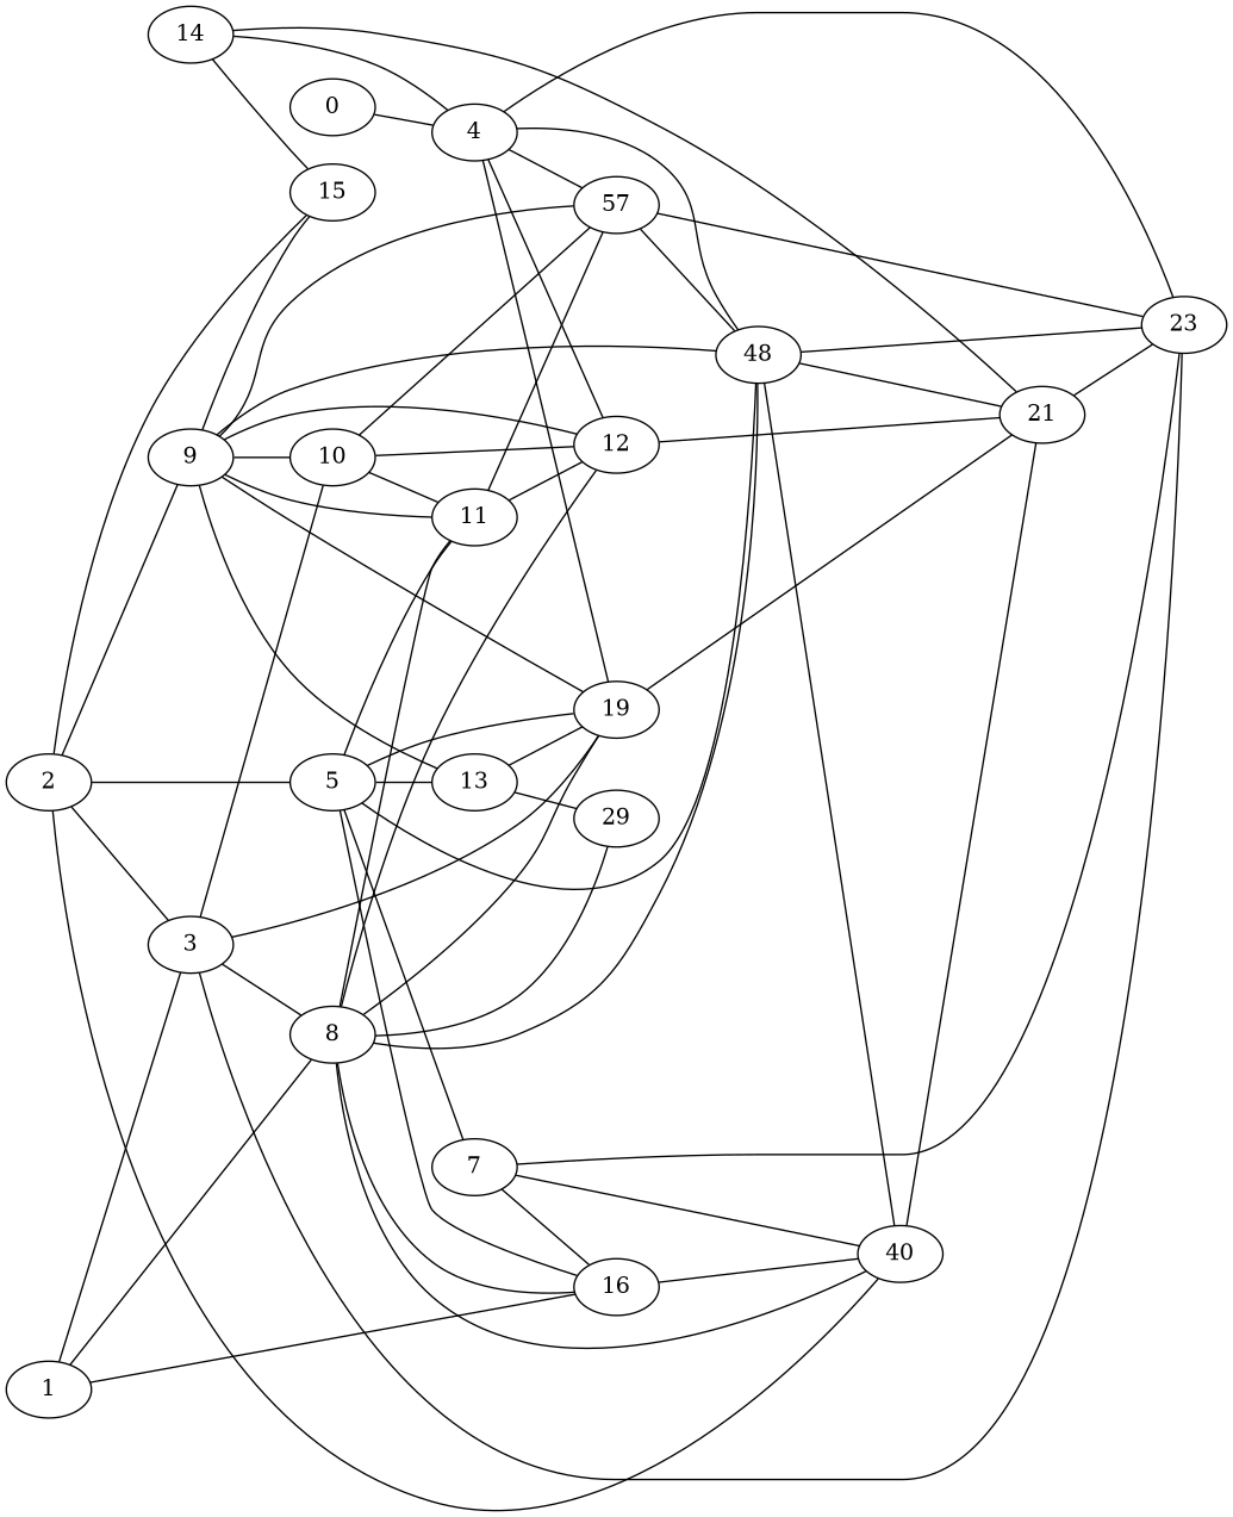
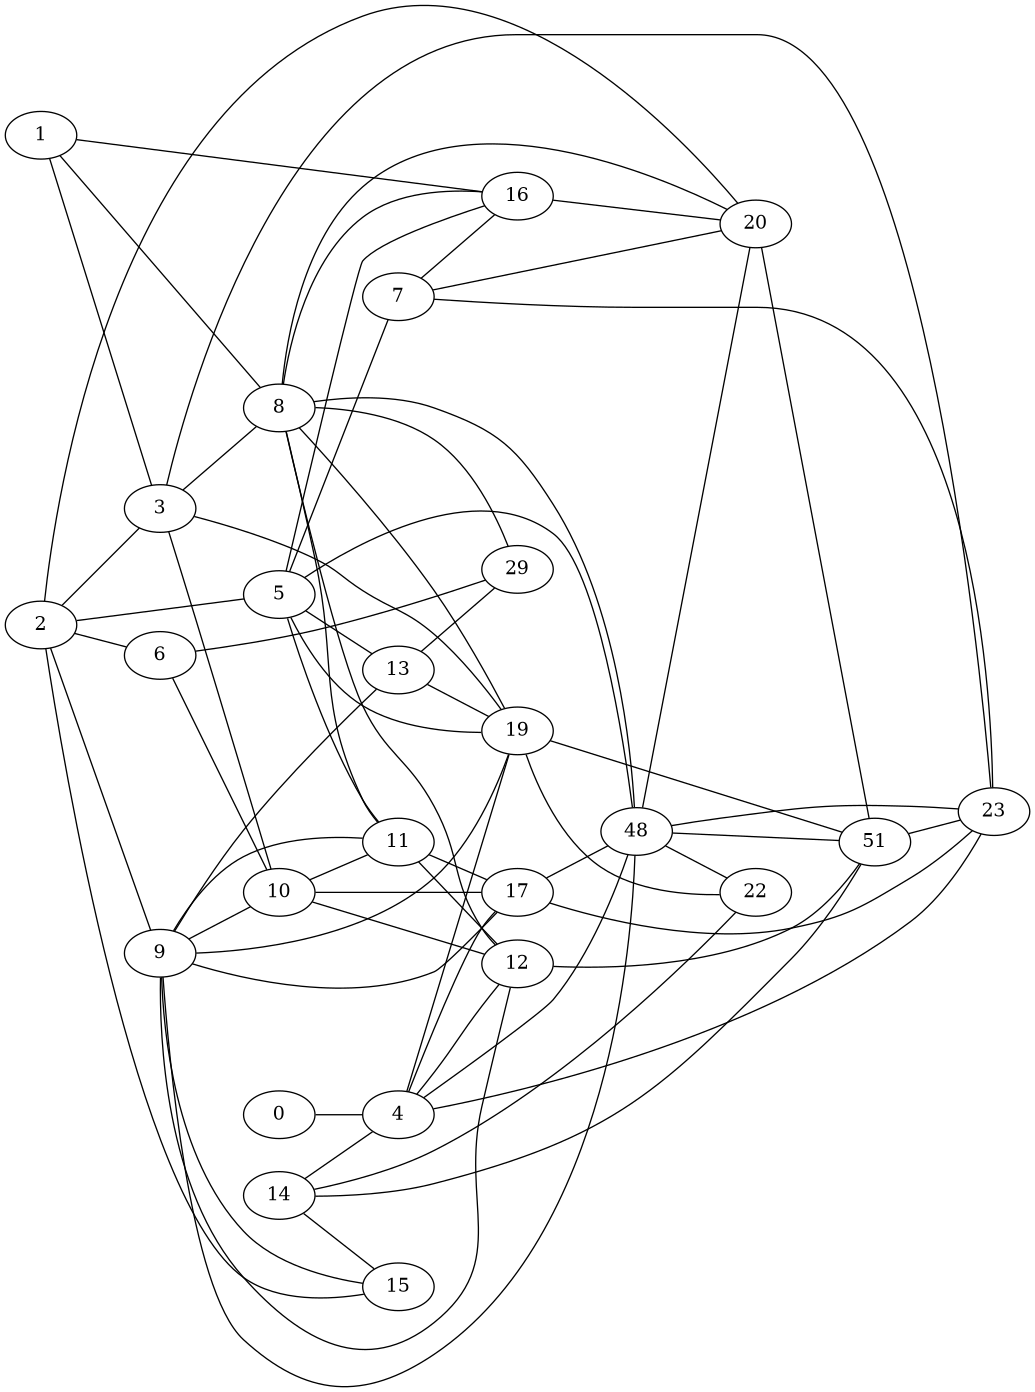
  strict graph {
    rankdir=LR
    edge [is_available=True prob=1.0]
    0
    4
    19
    23
    12
-   17 [label=57]
+   17
    n7 [label=48]
    1
    3
    8
    16
    10
-   20 [label=40]
+   20
    11
    n15 [label=29]
    2
    5
+   6
    9
    15
    7
    13
-   21
+   21 [label=51]
+   22
    14
    0 -- 4 [prob=0.0216082438818]
    4 -- 19
    4 -- 23 [prob=0.19636357573]
    4 -- 12
    4 -- 17 [prob=0.943585788694]
    4 -- n7 [prob=0.190773444692]
    19 -- 21
+   19 -- 22 [prob=0.586520126642]
    12 -- 21 [prob=0.107381035529]
    17 -- 23
    17 -- n7
    n7 -- 23 [prob=0.334150116957]
    n7 -- 20 [prob=0.470112462281]
    n7 -- 21
+   n7 -- 22 [prob=0.824332660604]
    1 -- 3 [prob=0.859948283486]
    1 -- 8 [prob=0.556401625379]
    1 -- 16 [prob=0.961948956525]
    3 -- 19 [prob=0.854074967948]
    3 -- 23
    3 -- 8 [prob=0.360740177786]
    3 -- 10 [prob=0.500604616194]
    8 -- 19 [prob=0.604487300605]
    8 -- 12 [prob=0.610248046152]
    8 -- n7 [prob=0.658598618465]
    8 -- 16 [prob=0.43378208934]
    8 -- 20
    8 -- 11 [prob=0.113734522896]
    8 -- n15 [prob=0.31437810941]
    16 -- 20 [prob=0.959233356995]
    10 -- 12 [prob=0.487645200837]
    10 -- 17
    10 -- 11
    20 -- 21
    11 -- 12 [prob=0.508313554526]
    11 -- 17 [prob=0.688561485761]
    2 -- 3
    2 -- 20 [prob=0.320784619951]
    2 -- 5 [prob=0.521523875572]
+   2 -- 6
    2 -- 9 [prob=0.408592614279]
    2 -- 15
    5 -- 19 [prob=0.461873525167]
    5 -- n7 [prob=0.896027406932]
    5 -- 16
    5 -- 11 [prob=0.749794479983]
    5 -- 7
    5 -- 13 [prob=0.486189991126]
+   6 -- 10 [prob=0.444494280622]
+   6 -- n15
    9 -- 19
    9 -- 12 [prob=0.516609914726]
    9 -- 17 [prob=0.768822143814]
    9 -- n7 [prob=0.471673726043]
    9 -- 10 [prob=0.621861192941]
    9 -- 11 [prob=0.137772907754]
    9 -- 15 [prob=0.932457990099]
    9 -- 13
    7 -- 23 [prob=0.132233894627]
    7 -- 16
    7 -- 20 [prob=0.330399286071]
    13 -- 19
    13 -- n15 [prob=0.0952881408205]
    21 -- 23
    14 -- 4 [prob=0.0868318233956]
    14 -- 15 [prob=0.707561160709]
    14 -- 21 [prob=0.847538067115]
+   14 -- 22 [prob=0.958300901881]
  }
